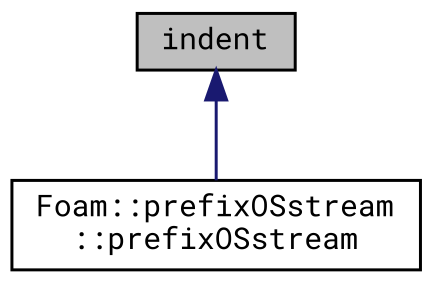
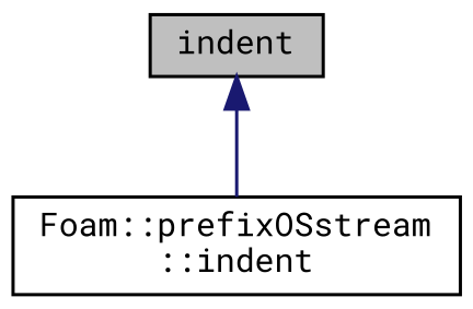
  digraph {
    rankdir=TB
    fontname="Roboto Mono"
    node [color=black fontname="Roboto Mono" fontsize=10 shape=record]
    n1 [fillcolor=grey75 fontcolor=black height=0.2 label=indent style=filled width=0.4]
-   n2 [height=0.2 label="Foam::prefixOSstream\l::prefixOSstream" width=0.4]
+   n2 [height=0.2 label="Foam::prefixOSstream\l::indent" width=0.4]
    n1 -> n2 [color=midnightblue dir=back fontname="Roboto Mono" fontsize=10 labelfontname=FreeSans labelfontsize=10 style=solid]
  }
